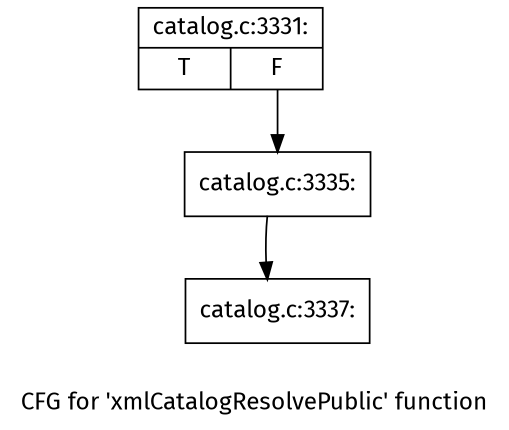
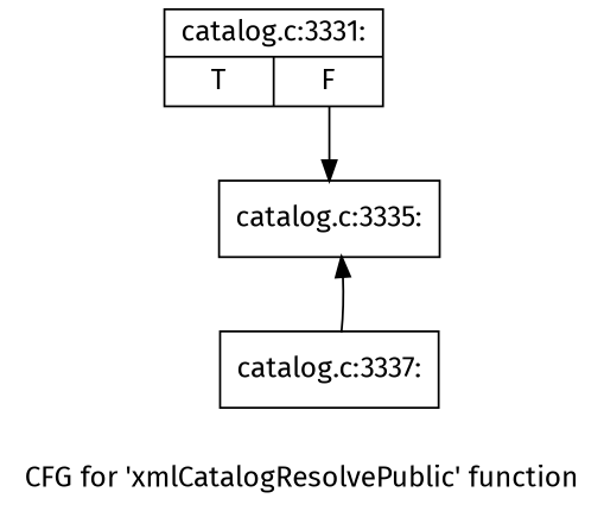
  digraph {
    fontname="Fira Sans"
    label="CFG for 'xmlCatalogResolvePublic' function"
    node [fontname="Fira Sans" shape=record]
    edge [fontname="Fira Sans"]
    n1 [label="{catalog.c:3331:|{<s0>T|<s1>F}}"]
    n2 [label="{catalog.c:3335:}"]
    n3 [label="{catalog.c:3337:}"]
    n1 -> n2 [tailport=s1]
-   n2 -> n3
+   n3 -> n2
  }
